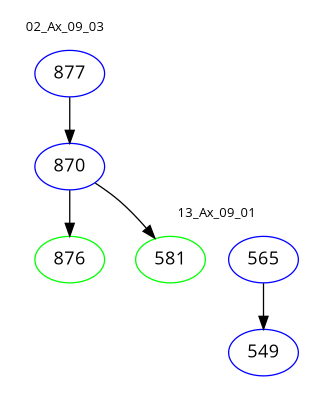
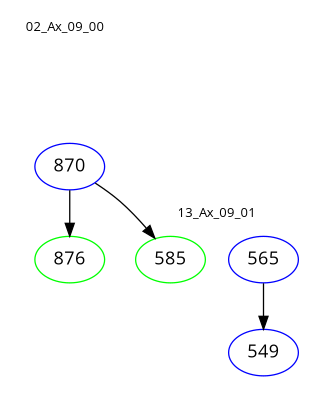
  digraph {
    fontname="Open Sans"
    node [color=blue fontname="Open Sans"]
    edge [color=black fontname="Open Sans"]
    n1 [label=565]
    n2 [label=549]
-   n3 [color=green label=581]
-   n4 [label=877]
+   n3 [color=green label=585]
    n5 [label=870]
    n6 [color=green label=876]
    subgraph cluster_1 {
      color=white
      fontsize=10
      label="13_Ax_09_01"
      n1
      n2
      n3
    }
    subgraph cluster_2 {
      color=white
      fontsize=10
-     label="02_Ax_09_03"
-     n4
+     label="02_Ax_09_00"
      n5
      n6
    }
    n1 -> n2
-   n4 -> n5
    n5 -> n3
    n5 -> n6
  }
